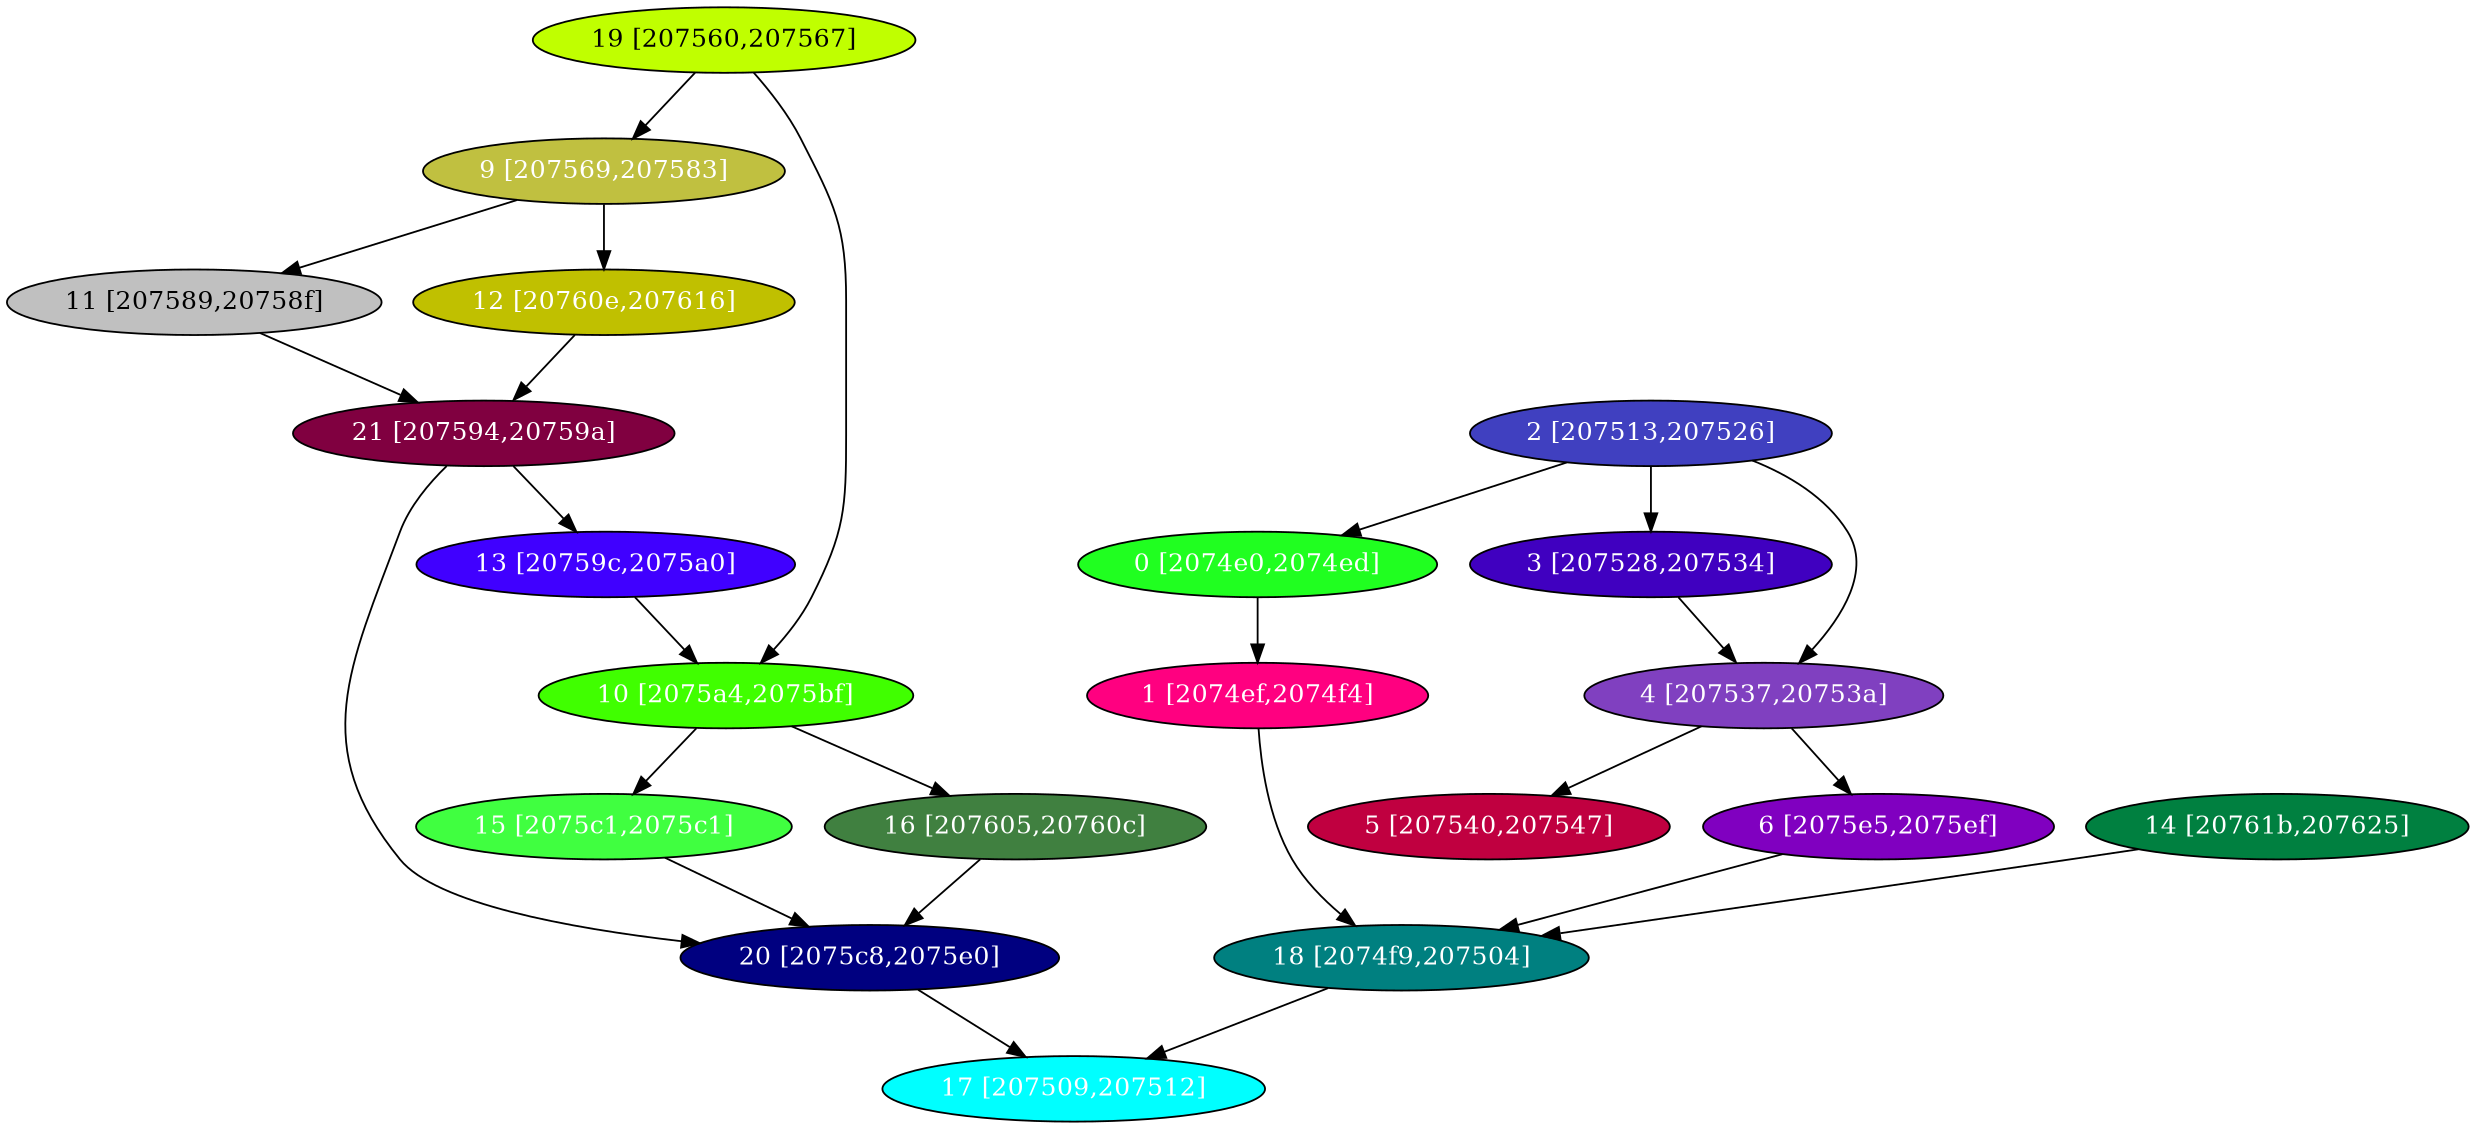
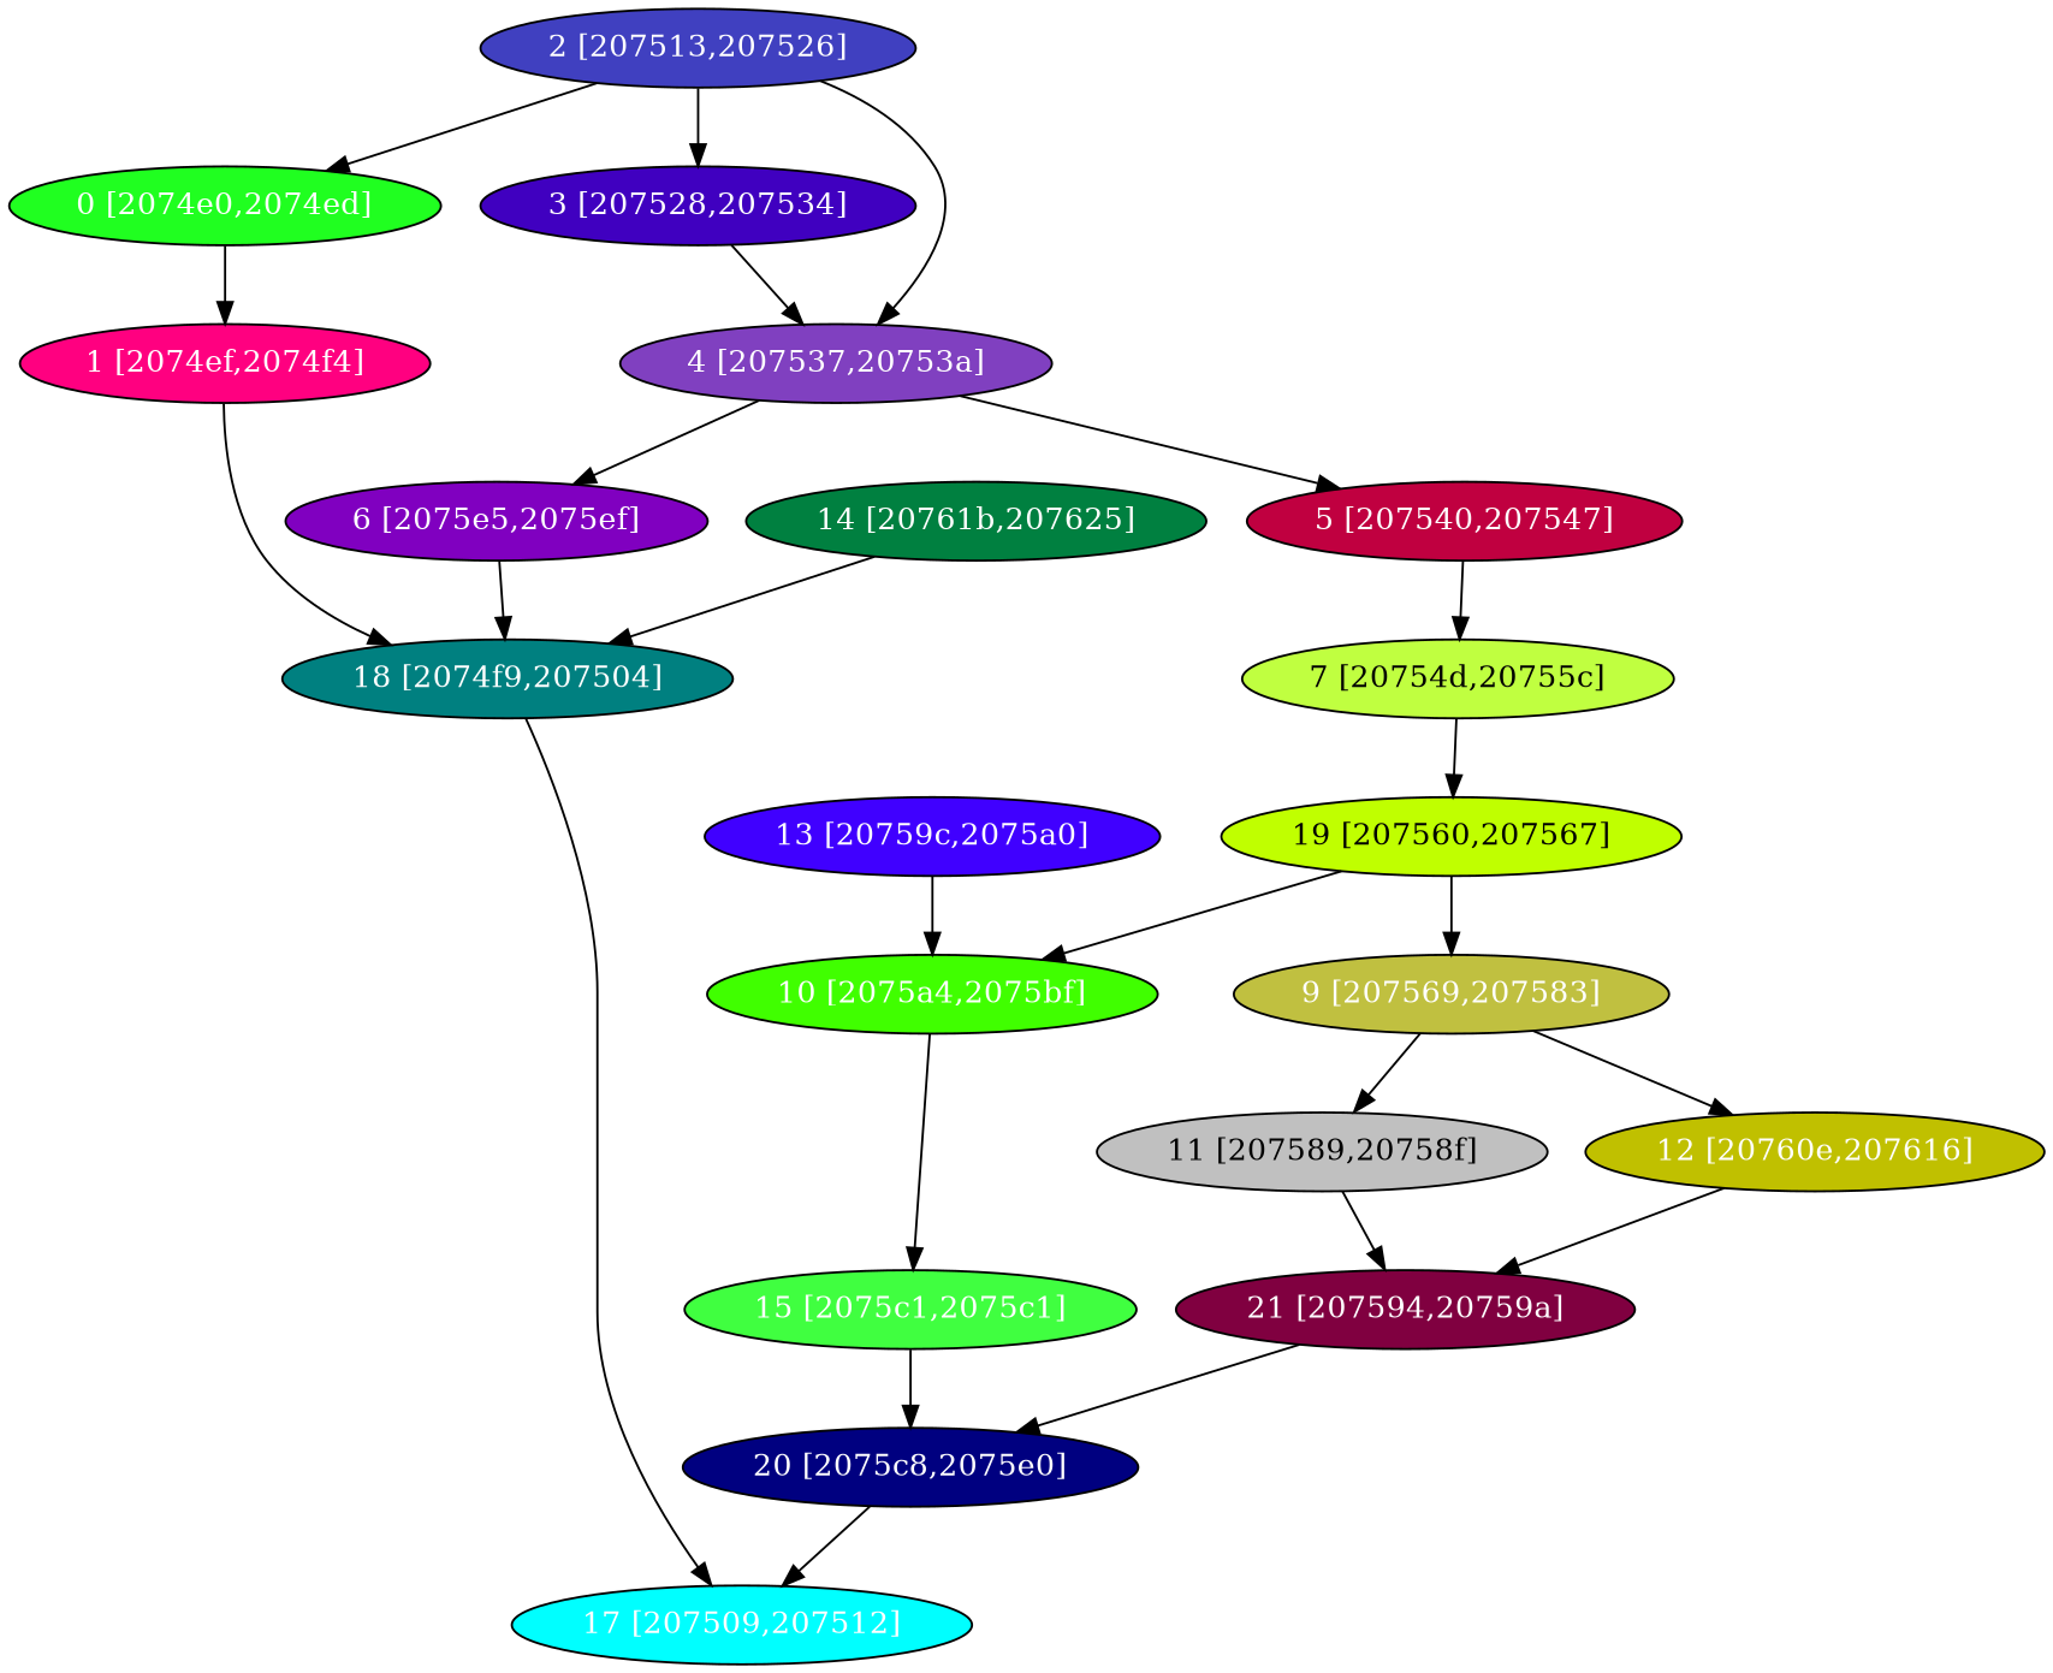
  digraph {
    node [fontcolor="#ffffff" shape=oval style=filled]
    n1 [fillcolor="#20FF20" label="0 [2074e0,2074ed]"]
    n2 [fillcolor="#FF0080" label="1 [2074ef,2074f4]"]
    n3 [fillcolor="#008080" label="18 [2074f9,207504]"]
    n4 [fillcolor="#4040C0" label="2 [207513,207526]"]
    n5 [fillcolor="#4000C0" label="3 [207528,207534]"]
    n6 [fillcolor="#8040C0" label="4 [207537,20753a]"]
    n7 [fillcolor="#00FFFF" label="17 [207509,207512]"]
    n8 [fillcolor="#C00040" label="5 [207540,207547]"]
    n9 [fillcolor="#8000C0" label="6 [2075e5,2075ef]"]
+   n10 [fillcolor="#C0FF40" fontcolor="#000000" label="7 [20754d,20755c]"]
    n11 [fillcolor="#C0FF00" fontcolor="#000000" label="19 [207560,207567]"]
    n12 [fillcolor="#C0C040" label="9 [207569,207583]"]
    n13 [fillcolor="#40FF00" label="10 [2075a4,2075bf]"]
    n14 [fillcolor="#C0C0C0" fontcolor="#000000" label="11 [207589,20758f]"]
    n15 [fillcolor="#C0C000" label="12 [20760e,207616]"]
    n16 [fillcolor="#800040" label="21 [207594,20759a]"]
    n17 [fillcolor="#40FF40" label="15 [2075c1,2075c1]"]
-   n18 [fillcolor="#408040" label="16 [207605,20760c]"]
    n19 [fillcolor="#000080" label="20 [2075c8,2075e0]"]
    n20 [fillcolor="#4000FF" label="13 [20759c,2075a0]"]
    n21 [fillcolor="#008040" label="14 [20761b,207625]"]
    n1 -> n2
    n2 -> n3
    n3 -> n7
    n4 -> n1
    n4 -> n5
    n4 -> n6
    n5 -> n6
    n6 -> n8
    n6 -> n9
+   n8 -> n10
    n9 -> n3
+   n10 -> n11
    n11 -> n12
    n11 -> n13
    n12 -> n14
    n12 -> n15
    n13 -> n17
-   n13 -> n18
    n14 -> n16
    n15 -> n16
    n16 -> n19
-   n16 -> n20
    n17 -> n19
-   n18 -> n19
    n19 -> n7
    n20 -> n13
    n21 -> n3
  }
